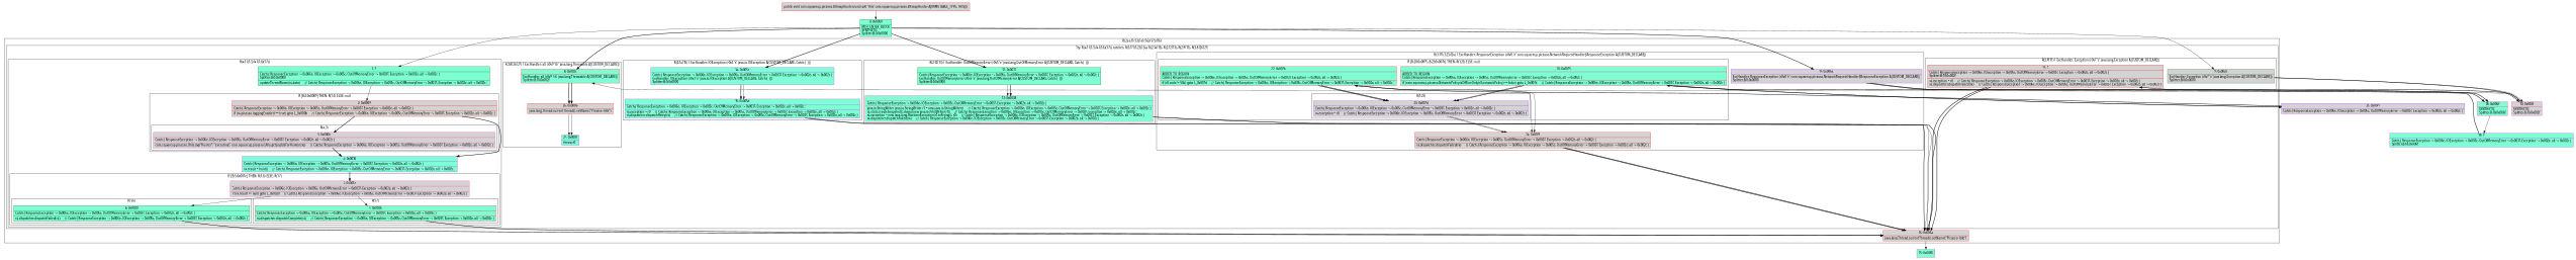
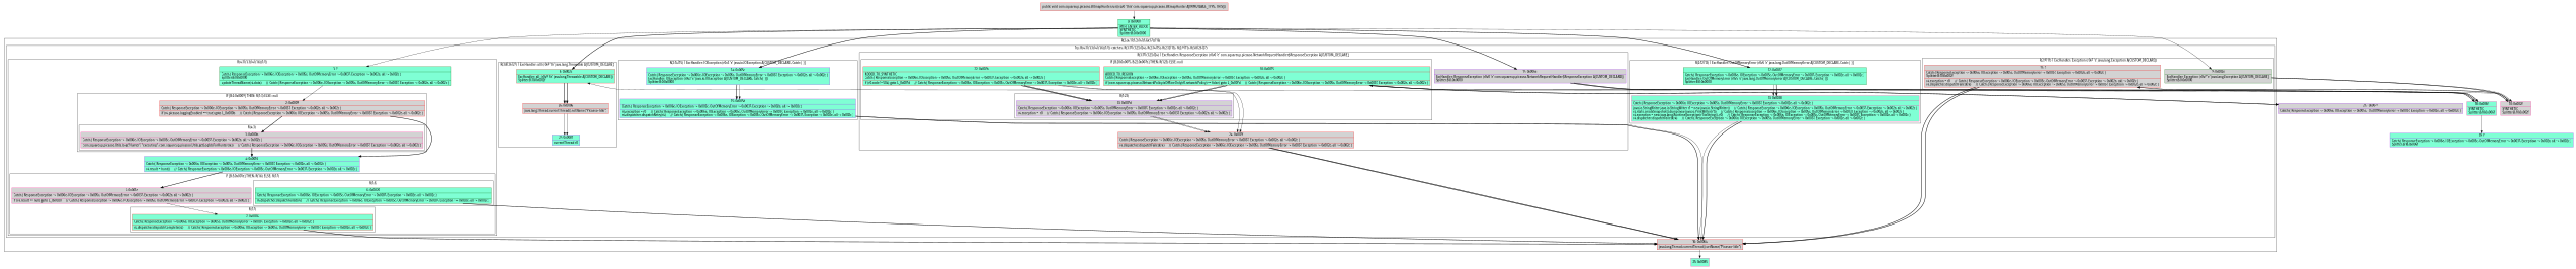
  digraph {
    fontname="Fira Sans"
    node [color=red fillcolor=aquamarine fontname="Fira Sans" shape=record style=filled]
    edge [fontname="Fira Sans" style=bold]
    n1 [color=deeppink fillcolor=lightgrey label="{3\:\ 0x000b|Catch:\{ ResponseException \-\> 0x006e, IOException \-\> 0x005c, OutOfMemoryError \-\> 0x0037, Exception \-\> 0x002e, all \-\> 0x002c \}\l|com.squareup.picasso.Utils.log(\"Hunter\", \"executing\", com.squareup.picasso.Utils.getLogIdsForHunter(r4))     \/\/ Catch:\{ ResponseException \-\> 0x006e, IOException \-\> 0x005c, OutOfMemoryError \-\> 0x0037, Exception \-\> 0x002e, all \-\> 0x002c \}\l}"]
    n2 [fillcolor=lightgrey label="{2\:\ 0x0009|Catch:\{ ResponseException \-\> 0x006e, IOException \-\> 0x005c, OutOfMemoryError \-\> 0x0037, Exception \-\> 0x002e, all \-\> 0x002c \}\l|if (r4.picasso.loggingEnabled == true) goto L_0x000b     \/\/ Catch:\{ ResponseException \-\> 0x006e, IOException \-\> 0x005c, OutOfMemoryError \-\> 0x0037, Exception \-\> 0x002e, all \-\> 0x002c \}\l}"]
    n3 [color=darkgreen label="{6\:\ 0x0020|Catch:\{ ResponseException \-\> 0x006e, IOException \-\> 0x005c, OutOfMemoryError \-\> 0x0037, Exception \-\> 0x002e, all \-\> 0x002c \}\l|r4.dispatcher.dispatchFailed(r4)     \/\/ Catch:\{ ResponseException \-\> 0x006e, IOException \-\> 0x005c, OutOfMemoryError \-\> 0x0037, Exception \-\> 0x002e, all \-\> 0x002c \}\l}"]
    n4 [label="{7\:\ 0x0026|Catch:\{ ResponseException \-\> 0x006e, IOException \-\> 0x005c, OutOfMemoryError \-\> 0x0037, Exception \-\> 0x002e, all \-\> 0x002c \}\l|r4.dispatcher.dispatchComplete(r4)     \/\/ Catch:\{ ResponseException \-\> 0x006e, IOException \-\> 0x005c, OutOfMemoryError \-\> 0x0037, Exception \-\> 0x002e, all \-\> 0x002c \}\l}"]
    n5 [color=deeppink fillcolor=lightgrey label="{5\:\ 0x001e|Catch:\{ ResponseException \-\> 0x006e, IOException \-\> 0x005c, OutOfMemoryError \-\> 0x0037, Exception \-\> 0x002e, all \-\> 0x002c \}\l|if (r4.result == null) goto L_0x0020     \/\/ Catch:\{ ResponseException \-\> 0x006e, IOException \-\> 0x005c, OutOfMemoryError \-\> 0x0037, Exception \-\> 0x002e, all \-\> 0x002c \}\l}"]
    n6 [color=darkgreen label="{1\:\ ?|Catch:\{ ResponseException \-\> 0x006e, IOException \-\> 0x005c, OutOfMemoryError \-\> 0x0037, Exception \-\> 0x002e, all \-\> 0x002c \}\lSplitter:B:0:0x0000\l|updateThreadName(r4.data)     \/\/ Catch:\{ ResponseException \-\> 0x006e, IOException \-\> 0x005c, OutOfMemoryError \-\> 0x0037, Exception \-\> 0x002e, all \-\> 0x002c \}\l}"]
    n7 [color=purple label="{4\:\ 0x0016|Catch:\{ ResponseException \-\> 0x006e, IOException \-\> 0x005c, OutOfMemoryError \-\> 0x0037, Exception \-\> 0x002e, all \-\> 0x002c \}\l|r4.result = hunt()     \/\/ Catch:\{ ResponseException \-\> 0x006e, IOException \-\> 0x005c, OutOfMemoryError \-\> 0x0037, Exception \-\> 0x002e, all \-\> 0x002c \}\l}"]
    n8 [color=purple fillcolor=lightgrey label="{23\:\ 0x007d|Catch:\{ ResponseException \-\> 0x006e, IOException \-\> 0x005c, OutOfMemoryError \-\> 0x0037, Exception \-\> 0x002e, all \-\> 0x002c \}\l|r4.exception = r0     \/\/ Catch:\{ ResponseException \-\> 0x006e, IOException \-\> 0x005c, OutOfMemoryError \-\> 0x0037, Exception \-\> 0x002e, all \-\> 0x002c \}\l}"]
    n9 [label="{20\:\ 0x0075|ADDED_TO_REGION\lCatch:\{ ResponseException \-\> 0x006e, IOException \-\> 0x005c, OutOfMemoryError \-\> 0x0037, Exception \-\> 0x002e, all \-\> 0x002c \}\l|if (com.squareup.picasso.NetworkPolicy.isOfflineOnly(r0.networkPolicy) == false) goto L_0x007d     \/\/ Catch:\{ ResponseException \-\> 0x006e, IOException \-\> 0x005c, OutOfMemoryError \-\> 0x0037, Exception \-\> 0x002e, all \-\> 0x002c \}\l}"]
-   n10 [label="{22\:\ 0x007b|ADDED_TO_REGION\lCatch:\{ ResponseException \-\> 0x006e, IOException \-\> 0x005c, OutOfMemoryError \-\> 0x0037, Exception \-\> 0x002e, all \-\> 0x002c \}\l|if (r0.code != 504) goto L_0x007d     \/\/ Catch:\{ ResponseException \-\> 0x006e, IOException \-\> 0x005c, OutOfMemoryError \-\> 0x0037, Exception \-\> 0x002e, all \-\> 0x002c \}\l}"]
+   n10 [label="{22\:\ 0x007b|ADDED_TO_SYNTHETIC\lCatch:\{ ResponseException \-\> 0x006e, IOException \-\> 0x005c, OutOfMemoryError \-\> 0x0037, Exception \-\> 0x002e, all \-\> 0x002c \}\l|if (r0.code != 504) goto L_0x007d     \/\/ Catch:\{ ResponseException \-\> 0x006e, IOException \-\> 0x005c, OutOfMemoryError \-\> 0x0037, Exception \-\> 0x002e, all \-\> 0x002c \}\l}"]
    n11 [color=purple fillcolor=lightgrey label="{17\:\ 0x006e|ExcHandler: ResponseException (r0v0 'e' com.squareup.picasso.NetworkRequestHandler$ResponseException A[CUSTOM_DECLARE])\lSplitter:B:0:0x0000\l}"]
    n12 [fillcolor=lightgrey label="{24\:\ 0x007f|Catch:\{ ResponseException \-\> 0x006e, IOException \-\> 0x005c, OutOfMemoryError \-\> 0x0037, Exception \-\> 0x002e, all \-\> 0x002c \}\l|r4.dispatcher.dispatchFailed(r4)     \/\/ Catch:\{ ResponseException \-\> 0x006e, IOException \-\> 0x005c, OutOfMemoryError \-\> 0x0037, Exception \-\> 0x002e, all \-\> 0x002c \}\l}"]
    n13 [color=purple label="{14\:\ 0x005c|Catch:\{ ResponseException \-\> 0x006e, IOException \-\> 0x005c, OutOfMemoryError \-\> 0x0037, Exception \-\> 0x002e, all \-\> 0x002c \}\lExcHandler: IOException (r0v3 'e' java.io.IOException A[CUSTOM_DECLARE, Catch:\{  \}])\lSplitter:B:0:0x0000\l}"]
    n14 [color=purple label="{15\:\ 0x005d|Catch:\{ ResponseException \-\> 0x006e, IOException \-\> 0x005c, OutOfMemoryError \-\> 0x0037, Exception \-\> 0x002e, all \-\> 0x002c \}\l|r4.exception = r0     \/\/ Catch:\{ ResponseException \-\> 0x006e, IOException \-\> 0x005c, OutOfMemoryError \-\> 0x0037, Exception \-\> 0x002e, all \-\> 0x002c \}\lr4.dispatcher.dispatchRetry(r4)     \/\/ Catch:\{ ResponseException \-\> 0x006e, IOException \-\> 0x005c, OutOfMemoryError \-\> 0x0037, Exception \-\> 0x002e, all \-\> 0x002c \}\l}"]
    n15 [color=darkgreen fillcolor=lightgrey label="{9\:\ 0x002e|ExcHandler: Exception (r0v7 'e' java.lang.Exception A[CUSTOM_DECLARE])\lSplitter:B:0:0x0000\l}"]
    n16 [fillcolor=lightgrey label="{11\:\ ?|Catch:\{ ResponseException \-\> 0x006e, IOException \-\> 0x005c, OutOfMemoryError \-\> 0x0037, Exception \-\> 0x002e, all \-\> 0x002c \}\lSplitter:B:10:0x002f\l|r4.exception = r0     \/\/ Catch:\{ ResponseException \-\> 0x006e, IOException \-\> 0x005c, OutOfMemoryError \-\> 0x0037, Exception \-\> 0x002e, all \-\> 0x002c \}\lr4.dispatcher.dispatchFailed(r4)     \/\/ Catch:\{ ResponseException \-\> 0x006e, IOException \-\> 0x005c, OutOfMemoryError \-\> 0x0037, Exception \-\> 0x002e, all \-\> 0x002c \}\l}"]
    n17 [color=darkgreen label="{12\:\ 0x0037|Catch:\{ ResponseException \-\> 0x006e, IOException \-\> 0x005c, OutOfMemoryError \-\> 0x0037, Exception \-\> 0x002e, all \-\> 0x002c \}\lExcHandler: OutOfMemoryError (r0v5 'e' java.lang.OutOfMemoryError A[CUSTOM_DECLARE, Catch:\{  \}])\lSplitter:B:0:0x0000\l}"]
    n18 [color=deeppink label="{13\:\ 0x0038|Catch:\{ ResponseException \-\> 0x006e, IOException \-\> 0x005c, OutOfMemoryError \-\> 0x0037, Exception \-\> 0x002e, all \-\> 0x002c \}\l|java.io.StringWriter java.io.StringWriter r1 = new java.io.StringWriter()     \/\/ Catch:\{ ResponseException \-\> 0x006e, IOException \-\> 0x005c, OutOfMemoryError \-\> 0x0037, Exception \-\> 0x002e, all \-\> 0x002c \}\lr4.stats.createSnapshot().dump(new java.io.PrintWriter(r1))     \/\/ Catch:\{ ResponseException \-\> 0x006e, IOException \-\> 0x005c, OutOfMemoryError \-\> 0x0037, Exception \-\> 0x002e, all \-\> 0x002c \}\lr4.exception = new java.lang.RuntimeException(r1.toString(), r0)     \/\/ Catch:\{ ResponseException \-\> 0x006e, IOException \-\> 0x005c, OutOfMemoryError \-\> 0x0037, Exception \-\> 0x002e, all \-\> 0x002c \}\lr4.dispatcher.dispatchFailed(r4)     \/\/ Catch:\{ ResponseException \-\> 0x006e, IOException \-\> 0x005c, OutOfMemoryError \-\> 0x0037, Exception \-\> 0x002e, all \-\> 0x002c \}\l}"]
    n19 [label="{8\:\ 0x002c|ExcHandler: all (r0v9 'th' java.lang.Throwable A[CUSTOM_DECLARE])\lSplitter:B:10:0x002f\l}"]
    n20 [fillcolor=lightgrey label="{26\:\ 0x0086|java.lang.Thread.currentThread().setName(\"Picasso\-Idle\")\l}"]
-   n21 [color=purple label="{27\:\ 0x008f|throw r0\l}"]
+   n21 [color=purple label="{27\:\ 0x008f|currentThread r0\l}"]
    n22 [fillcolor=lightgrey label="{16\:\ 0x0064|java.lang.Thread.currentThread().setName(\"Picasso\-Idle\")\l}"]
    n23 [color=purple fillcolor=lightgrey label="{21\:\ 0x0077|Catch:\{ ResponseException \-\> 0x006e, IOException \-\> 0x005c, OutOfMemoryError \-\> 0x0037, Exception \-\> 0x002e, all \-\> 0x002c \}\l}"]
    n24 [color=deeppink label="{18\:\ 0x006f|SYNTHETIC\lSplitter:B:18:0x006f\l}"]
    n25 [color=deeppink fillcolor=lightgrey label="{10\:\ 0x002f|SYNTHETIC\lSplitter:B:10:0x002f\l}"]
    n26 [color=deeppink label="{25\:\ 0x0085}"]
    n27 [color=purple label="{19\:\ ?|Catch:\{ ResponseException \-\> 0x006e, IOException \-\> 0x005c, OutOfMemoryError \-\> 0x0037, Exception \-\> 0x002e, all \-\> 0x002c \}\lSplitter:B:18:0x006f\l}"]
    n28 [color=darkgreen label="{0\:\ 0x0000|MTH_ENTER_BLOCK\lSYNTHETIC\lSplitter:B:0:0x0000\l}"]
    n29 [fillcolor=lightgrey label="{public void com.squareup.picasso.BitmapHunter.run((r4v0 'this' com.squareup.picasso.BitmapHunter A[IMMUTABLE_TYPE, THIS])) }"]
    subgraph cluster_1 {
      label="R(2:(4:1|(1:3)|4|(1:6)(1:7))|16)"
      n22
      subgraph cluster_2 {
        label="Try: R(4:1|(1:3)|4|(1:6)(1:7)) catches: R(3:17|(1:23)|24), R(2:14|15), R(2:12|13), R(2:9|11), R(3:8|26|27)"
        subgraph cluster_3 {
          label="R(4:1|(1:3)|4|(1:6)(1:7))"
          n6
          n7
          subgraph cluster_4 {
            label="IF [B:2:0x0009] THEN: R(1:3) ELSE: null"
            n2
            subgraph cluster_5 {
              label="R(4:3)"
              n1
            }
          }
          subgraph cluster_6 {
            label="IF [B:5:0x001e] THEN: R(1:6) ELSE: R(1:7)"
            n5
            subgraph cluster_7 {
              label="R(1:6)"
              n3
            }
            subgraph cluster_8 {
              label="R(1:7)"
              n4
            }
          }
        }
        subgraph cluster_9 {
          label="R(3:17|(1:23)|24) | ExcHandler: ResponseException (r0v0 'e' com.squareup.picasso.NetworkRequestHandler$ResponseException A[CUSTOM_DECLARE])\l"
          n11
          n12
          subgraph cluster_10 {
            label="IF [B:20:0x0075, B:22:0x007b] THEN: R(1:23) ELSE: null"
            n9
            n10
            subgraph cluster_11 {
              label="R(1:23)"
              n8
            }
          }
        }
        subgraph cluster_12 {
          label="R(2:14|15) | ExcHandler: IOException (r0v3 'e' java.io.IOException A[CUSTOM_DECLARE, Catch:\{  \}])\l"
          n13
          n14
        }
        subgraph cluster_13 {
          label="R(2:9|11) | ExcHandler: Exception (r0v7 'e' java.lang.Exception A[CUSTOM_DECLARE])\l"
          n15
          n16
        }
        subgraph cluster_14 {
          label="R(2:12|13) | ExcHandler: OutOfMemoryError (r0v5 'e' java.lang.OutOfMemoryError A[CUSTOM_DECLARE, Catch:\{  \}])\l"
          n17
          n18
        }
        subgraph cluster_15 {
          label="R(3:8|26|27) | ExcHandler: all (r0v9 'th' java.lang.Throwable A[CUSTOM_DECLARE])\l"
          n19
          n20
          n21
        }
      }
    }
    subgraph cluster_16 {
      label="R(3:17|(1:23)|24) | ExcHandler: ResponseException (r0v0 'e' com.squareup.picasso.NetworkRequestHandler$ResponseException A[CUSTOM_DECLARE])\l"
      subgraph cluster_17 {
        label="IF [B:20:0x0075, B:22:0x007b] THEN: R(1:23) ELSE: null"
        subgraph cluster_18 {
          label="R(1:23)"
        }
      }
    }
    subgraph cluster_19 {
      label="R(2:14|15) | ExcHandler: IOException (r0v3 'e' java.io.IOException A[CUSTOM_DECLARE, Catch:\{  \}])\l"
    }
    subgraph cluster_20 {
      label="R(2:12|13) | ExcHandler: OutOfMemoryError (r0v5 'e' java.lang.OutOfMemoryError A[CUSTOM_DECLARE, Catch:\{  \}])\l"
    }
    subgraph cluster_21 {
      label="R(2:9|11) | ExcHandler: Exception (r0v7 'e' java.lang.Exception A[CUSTOM_DECLARE])\l"
    }
    subgraph cluster_22 {
      label="R(3:8|26|27) | ExcHandler: all (r0v9 'th' java.lang.Throwable A[CUSTOM_DECLARE])\l"
    }
    n1 -> n7
    n2 -> n1
    n2 -> n7
    n3 -> n22
    n4 -> n22
-   n5 -> n3 [style=solid]
    n5 -> n4 [style=solid]
    n6 -> n2 [style=solid]
    n7 -> n5
    n8 -> n12 [style=solid]
    n8 -> n12 [style=solid]
    n9 -> n8 [style=solid]
    n9 -> n8
    n9 -> n23
    n9 -> n23 [style=solid]
    n10 -> n8
    n10 -> n8
    n10 -> n12 [style=solid]
    n10 -> n12 [style=solid]
    n11 -> n24
    n11 -> n24
    n12 -> n22
    n12 -> n22
    n13 -> n14
    n13 -> n14 [style=solid]
    n14 -> n22
    n14 -> n22 [style=solid]
    n15 -> n25
    n15 -> n25 [style=solid]
    n16 -> n22
    n16 -> n22
    n17 -> n18 [style=solid]
    n17 -> n18
    n18 -> n22 [style=solid]
    n18 -> n22
    n19 -> n20
    n19 -> n20
    n20 -> n21 [style=solid]
    n20 -> n21 [style=solid]
    n22 -> n26 [style=solid]
-   n23 -> n10
    n24 -> n27 [style=solid]
    n25 -> n16
    n25 -> n19 [style=solid]
-   n27 -> n9
+   n24 -> n9
    n28 -> n6 [style=solid]
    n28 -> n11
    n28 -> n13
    n28 -> n15 [style=solid]
    n28 -> n17
    n28 -> n19
    n29 -> n28 [style=solid]
  }
